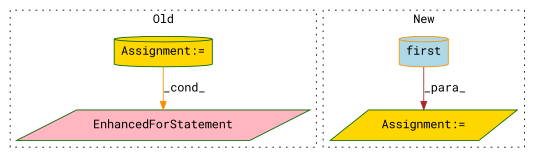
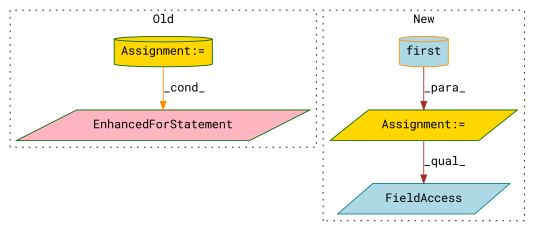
  digraph {
    fontname="Roboto Mono"
    node [a=7 l=1 shape=parallelogram style=filled fillcolor=gold color=darkgreen fontname="Roboto Mono"]
    edge [color=brown fontname="Roboto Mono"]
    n1 [a=70 l="57,2" label=EnhancedForStatement s="1732,1833" fillcolor=lightpink]
    n2 [label="Assignment:=" s=1638 shape=cylinder]
    n3 [a=32 l="6,1" label=first s="2903,2917" shape=cylinder fillcolor=lightblue color=darkorange]
    n4 [label="Assignment:=" s=2889]
+   n5 [a=22 l=8 label=FieldAccess s=3160 fillcolor=lightblue color=teal]
    subgraph cluster_1 {
      label=Old
      style=dotted
      n1
      n2
    }
    subgraph cluster_2 {
      label=New
      style=dotted
      n3
      n4
+     n5
    }
    n2 -> n1 [label=_cond_ color=darkorange]
    n3 -> n4 [label=_para_]
+   n4 -> n5 [label=_qual_]
  }
